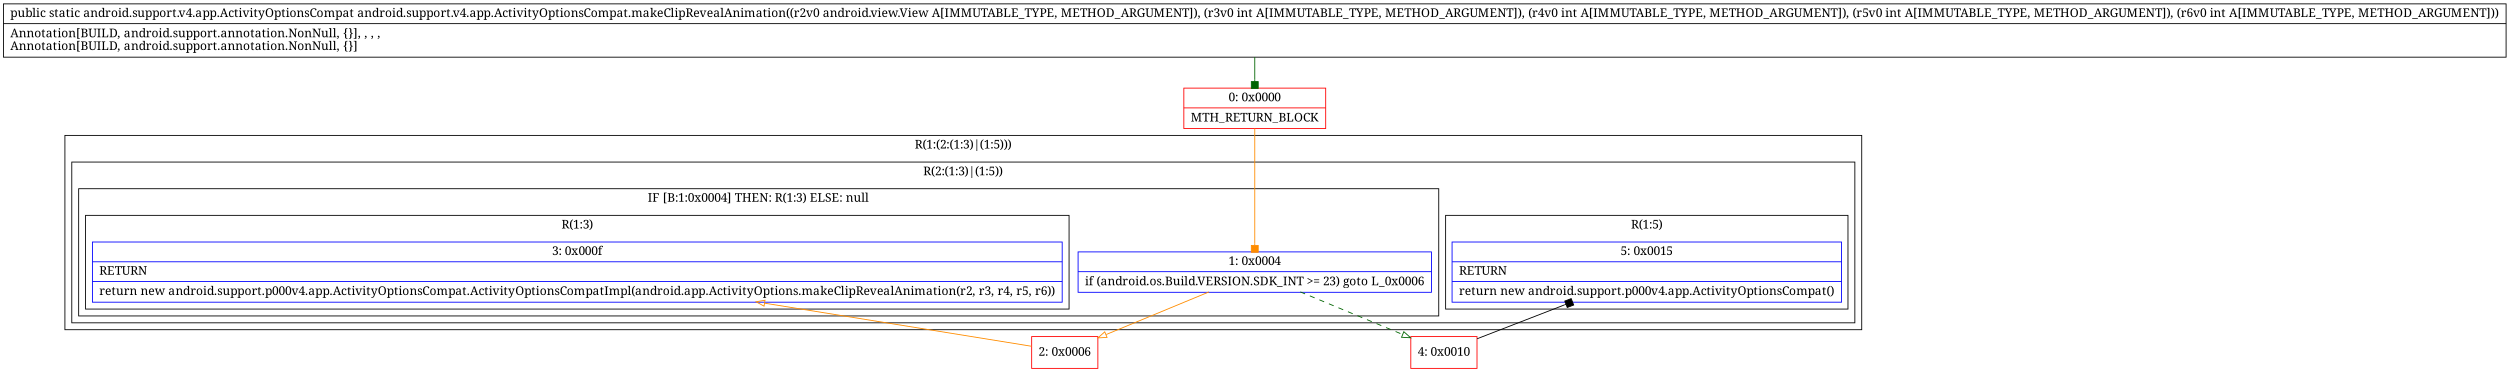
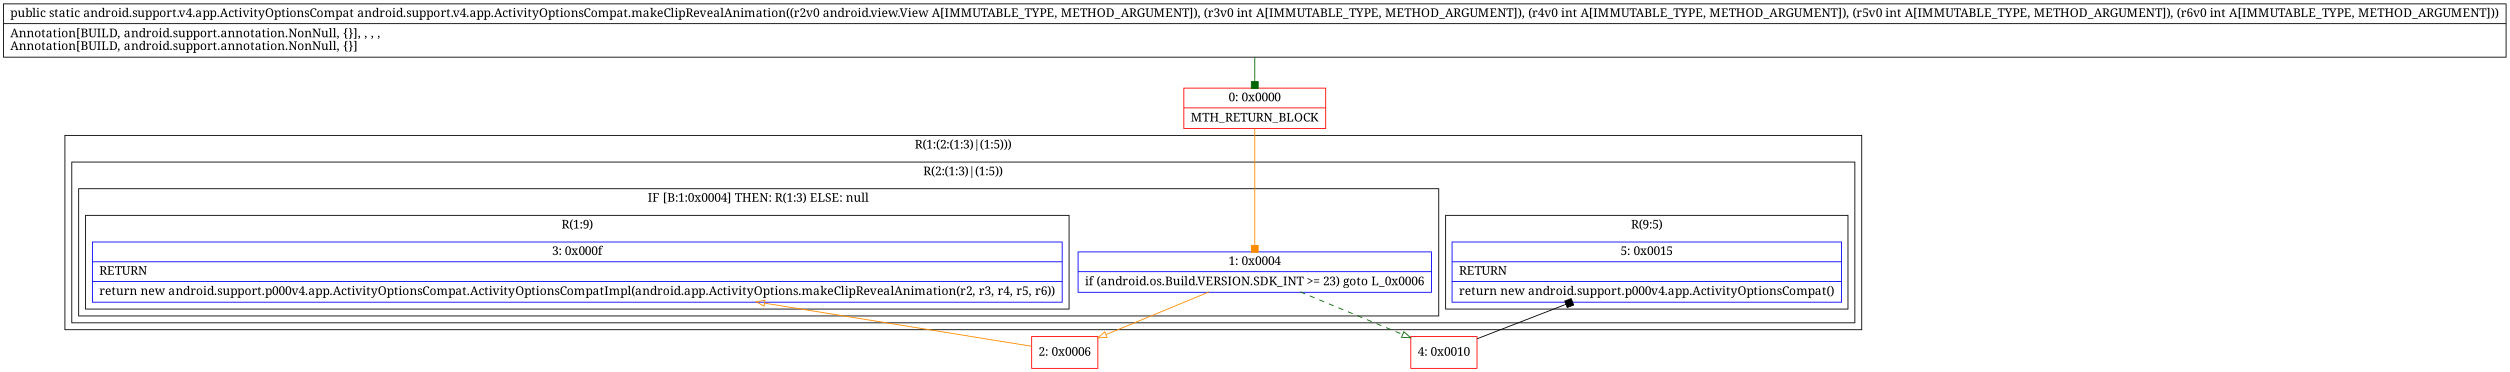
  digraph {
    fontname="Noto Serif"
    node [color=blue fontname="Noto Serif" shape=record]
    edge [arrowhead=onormal color=darkorange fontname="Noto Serif"]
    n1 [label="{3\:\ 0x000f|RETURN\l|return new android.support.p000v4.app.ActivityOptionsCompat.ActivityOptionsCompatImpl(android.app.ActivityOptions.makeClipRevealAnimation(r2, r3, r4, r5, r6))\l}"]
    n2 [label="{1\:\ 0x0004|if (android.os.Build.VERSION.SDK_INT \>= 23) goto L_0x0006\l}"]
    n3 [label="{5\:\ 0x0015|RETURN\l|return new android.support.p000v4.app.ActivityOptionsCompat()\l}"]
    n4 [color=red label="{2\:\ 0x0006}"]
    n5 [color=red label="{4\:\ 0x0010}"]
    n6 [color=red label="{0\:\ 0x0000|MTH_RETURN_BLOCK\l}"]
    n7 [label="{public static android.support.v4.app.ActivityOptionsCompat android.support.v4.app.ActivityOptionsCompat.makeClipRevealAnimation((r2v0 android.view.View A[IMMUTABLE_TYPE, METHOD_ARGUMENT]), (r3v0 int A[IMMUTABLE_TYPE, METHOD_ARGUMENT]), (r4v0 int A[IMMUTABLE_TYPE, METHOD_ARGUMENT]), (r5v0 int A[IMMUTABLE_TYPE, METHOD_ARGUMENT]), (r6v0 int A[IMMUTABLE_TYPE, METHOD_ARGUMENT]))  | Annotation[BUILD, android.support.annotation.NonNull, \{\}], , , , \lAnnotation[BUILD, android.support.annotation.NonNull, \{\}]\l}" color=""]
    subgraph cluster_1 {
      label="R(1:(2:(1:3)|(1:5)))"
      subgraph cluster_2 {
        label="R(2:(1:3)|(1:5))"
        subgraph cluster_3 {
          label="IF [B:1:0x0004] THEN: R(1:3) ELSE: null"
          n2
          subgraph cluster_4 {
-           label="R(1:3)"
+           label="R(1:9)"
            n1
          }
        }
        subgraph cluster_5 {
-         label="R(1:5)"
+         label="R(9:5)"
          n3
        }
      }
    }
    n2 -> n4
    n2 -> n5 [color=darkgreen style=dashed]
    n4 -> n1
    n5 -> n3 [arrowhead=box color=black]
    n6 -> n2 [arrowhead=box]
    n7 -> n6 [arrowhead=box color=darkgreen]
  }
